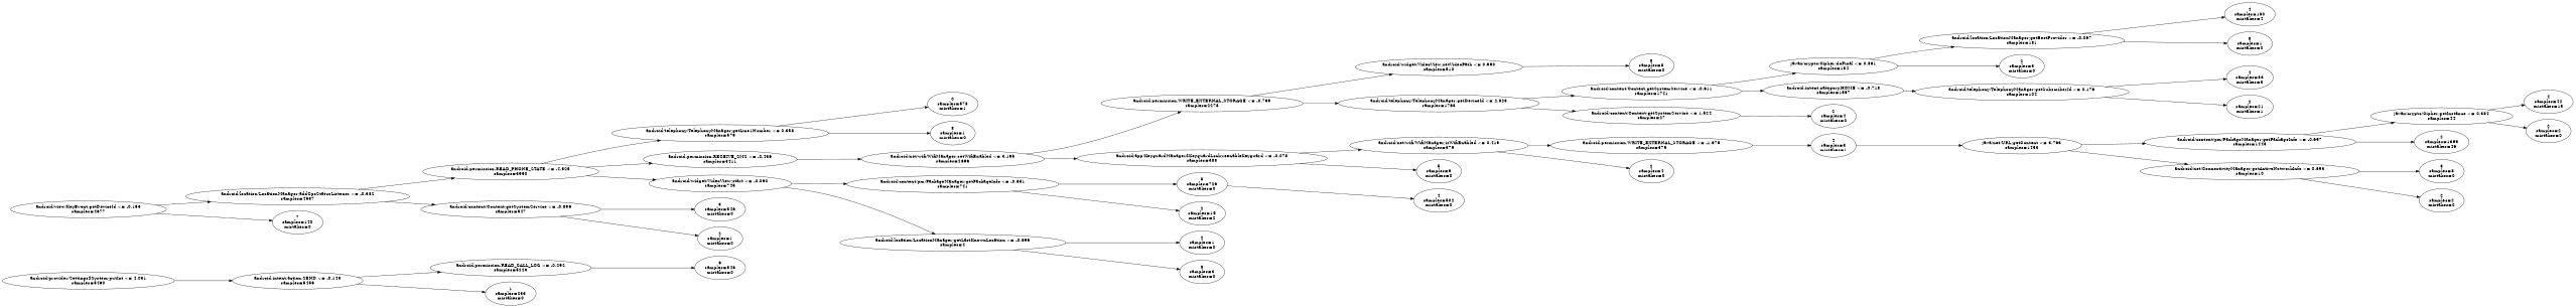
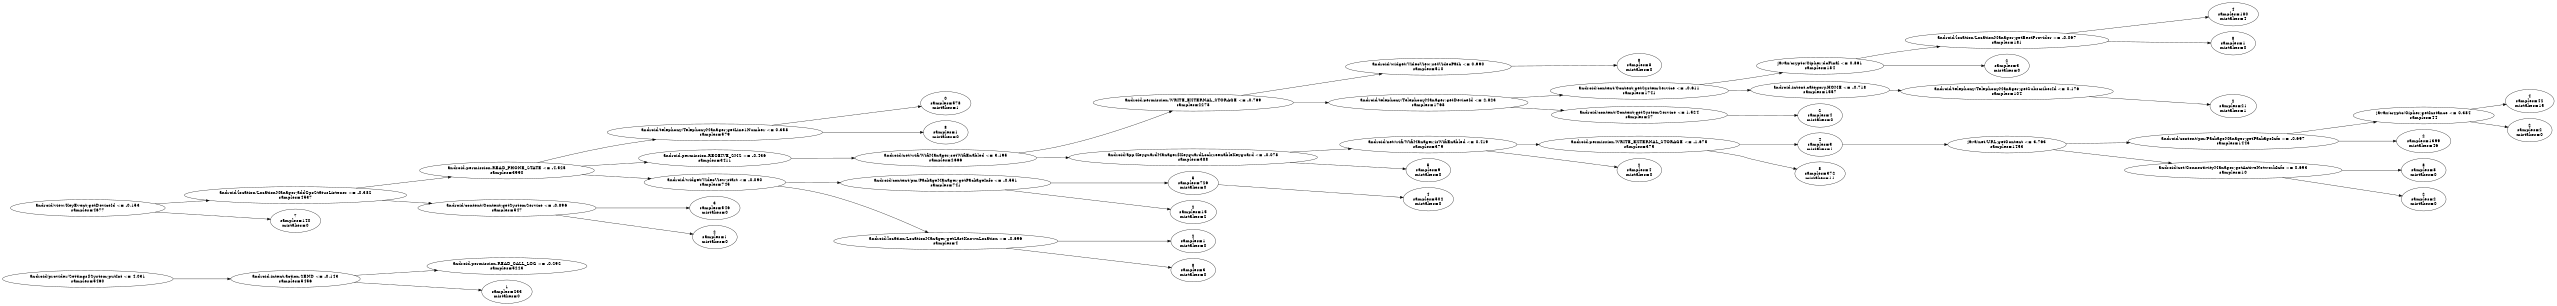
  digraph {
    rankdir=LR
    n1 [label="android/provider/Settings$System;putInt <= 4.031\nsamples=\5460"]
    n2 [label="android.intent.action.SEND <= -0.143\nsamples=\5456"]
    n3 [label="android.permission.READ_CALL_LOG <= -0.292\nsamples=\5223"]
    n4 [label="1\nsamples=\233\nmistakes=\0"]
-   n5 [label="6\nsamples=\546\nmistakes=\0"]
    n6 [label="android/view/KeyEvent;getDeviceId <= -0.153\nsamples=\4677"]
    n7 [label="android/location/LocationManager;addGpsStatusListener <= -0.382\nsamples=\4537"]
    n8 [label="7\nsamples=\140\nmistakes=\0"]
    n9 [label="android.permission.READ_PHONE_STATE <= -4.525\nsamples=\3990"]
    n10 [label="android/content/Context;getSystemService <= -0.896\nsamples=\547"]
    n11 [label="android/telephony/TelephonyManager;getLine1Number <= 0.358\nsamples=\579"]
    n12 [label="android.permission.RECEIVE_SMS <= -0.436\nsamples=\3411"]
    n13 [label="android/widget/VideoView;start <= -0.090\nsamples=\745"]
    n14 [label="3\nsamples=\546\nmistakes=\0"]
    n15 [label="2\nsamples=\1\nmistakes=\0"]
    n16 [label="0\nsamples=\578\nmistakes=\1"]
    n17 [label="8\nsamples=\1\nmistakes=\0"]
    n18 [label="android/net/wifi/WifiManager;setWifiEnabled <= 3.195\nsamples=\2666"]
    n19 [label="android.permission.WRITE_EXTERNAL_STORAGE <= -0.769\nsamples=\2278"]
    n20 [label="android/app/KeyguardManager$KeyguardLock;reenableKeyguard <= -0.078\nsamples=\388"]
    n21 [label="android/content/pm/PackageManager;getPackageInfo <= -0.551\nsamples=\741"]
    n22 [label="android/location/LocationManager;getLastKnownLocation <= -0.696\nsamples=\4"]
    n23 [label="android/widget/VideoView;setVideoPath <= 0.990\nsamples=\510"]
    n24 [label="android/telephony/TelephonyManager;getDeviceId <= 2.823\nsamples=\1768"]
    n25 [label="android/net/wifi/WifiManager;isWifiEnabled <= 0.419\nsamples=\379"]
    n26 [label="5\nsamples=\9\nmistakes=\0"]
    n27 [label="5\nsamples=\726\nmistakes=\0"]
    n28 [label="2\nsamples=\15\nmistakes=\2"]
    n29 [label="2\nsamples=\1\nmistakes=\0"]
    n30 [label="8\nsamples=\3\nmistakes=\0"]
    n31 [label="8\nsamples=\8\nmistakes=\0"]
    n32 [label="android/content/Context;getSystemService <= -0.611\nsamples=\1741"]
    n33 [label="android/content/Context;getSystemService <= 1.524\nsamples=\27"]
    n34 [label="android.permission.WRITE_EXTERNAL_STORAGE <= -1.675\nsamples=\375"]
    n35 [label="2\nsamples=\4\nmistakes=\0"]
    n36 [label="4\nsamples=\502\nmistakes=\0"]
    n37 [label="javax/crypto/Cipher;doFinal <= 0.861\nsamples=\184"]
    n38 [label="android.intent.category.HOME <= -0.718\nsamples=\1557"]
    n39 [label="2\nsamples=\4\nmistakes=\0"]
    n40 [label="4\nsamples=\3\nmistakes=\1"]
+   n41 [label="8\nsamples=\372\nmistakes=\11"]
    n42 [label="android/location/LocationManager;getBestProvider <= -0.067\nsamples=\181"]
    n43 [label="2\nsamples=\3\nmistakes=\0"]
    n44 [label="android/telephony/TelephonyManager;getSubscriberId <= 0.176\nsamples=\104"]
    n45 [label="java/net/URL;getContent <= 3.763\nsamples=\1453"]
    n46 [label="4\nsamples=\180\nmistakes=\4"]
    n47 [label="8\nsamples=\1\nmistakes=\0"]
    n48 [label="android/content/pm/PackageManager;getPackageInfo <= -0.697\nsamples=\1443"]
    n49 [label="android/net/ConnectivityManager;getActiveNetworkInfo <= 0.693\nsamples=\10"]
-   n50 [label="4\nsamples=\83\nmistakes=\3"]
    n51 [label="2\nsamples=\21\nmistakes=\1"]
    n52 [label="javax/crypto/Cipher;getInstance <= 0.384\nsamples=\44"]
    n53 [label="2\nsamples=\1399\nmistakes=\46"]
    n54 [label="8\nsamples=\8\nmistakes=\0"]
    n55 [label="2\nsamples=\2\nmistakes=\0"]
    n56 [label="4\nsamples=\42\nmistakes=\15"]
    n57 [label="2\nsamples=\2\nmistakes=\0"]
    n1 -> n2
    n2 -> n3
    n2 -> n4
-   n3 -> n5
    n6 -> n7
    n6 -> n8
    n7 -> n9
    n7 -> n10
    n9 -> n11
    n9 -> n12
    n9 -> n13
    n10 -> n14
    n10 -> n15
    n11 -> n16
    n11 -> n17
    n12 -> n18
    n13 -> n21
    n13 -> n22
    n18 -> n19
    n18 -> n20
    n19 -> n23
    n19 -> n24
    n20 -> n25
    n20 -> n26
    n21 -> n27
    n21 -> n28
    n22 -> n29
    n22 -> n30
    n23 -> n31
    n24 -> n32
    n24 -> n33
    n25 -> n34
    n25 -> n35
    n27 -> n36
    n32 -> n37
    n32 -> n38
    n33 -> n39
    n34 -> n40
+   n34 -> n41
    n37 -> n42
    n37 -> n43
    n38 -> n44
    n40 -> n45
    n42 -> n46
    n42 -> n47
-   n44 -> n50
    n44 -> n51
    n45 -> n48
    n45 -> n49
    n48 -> n52
    n48 -> n53
    n49 -> n54
    n49 -> n55
    n52 -> n56
    n52 -> n57
  }
